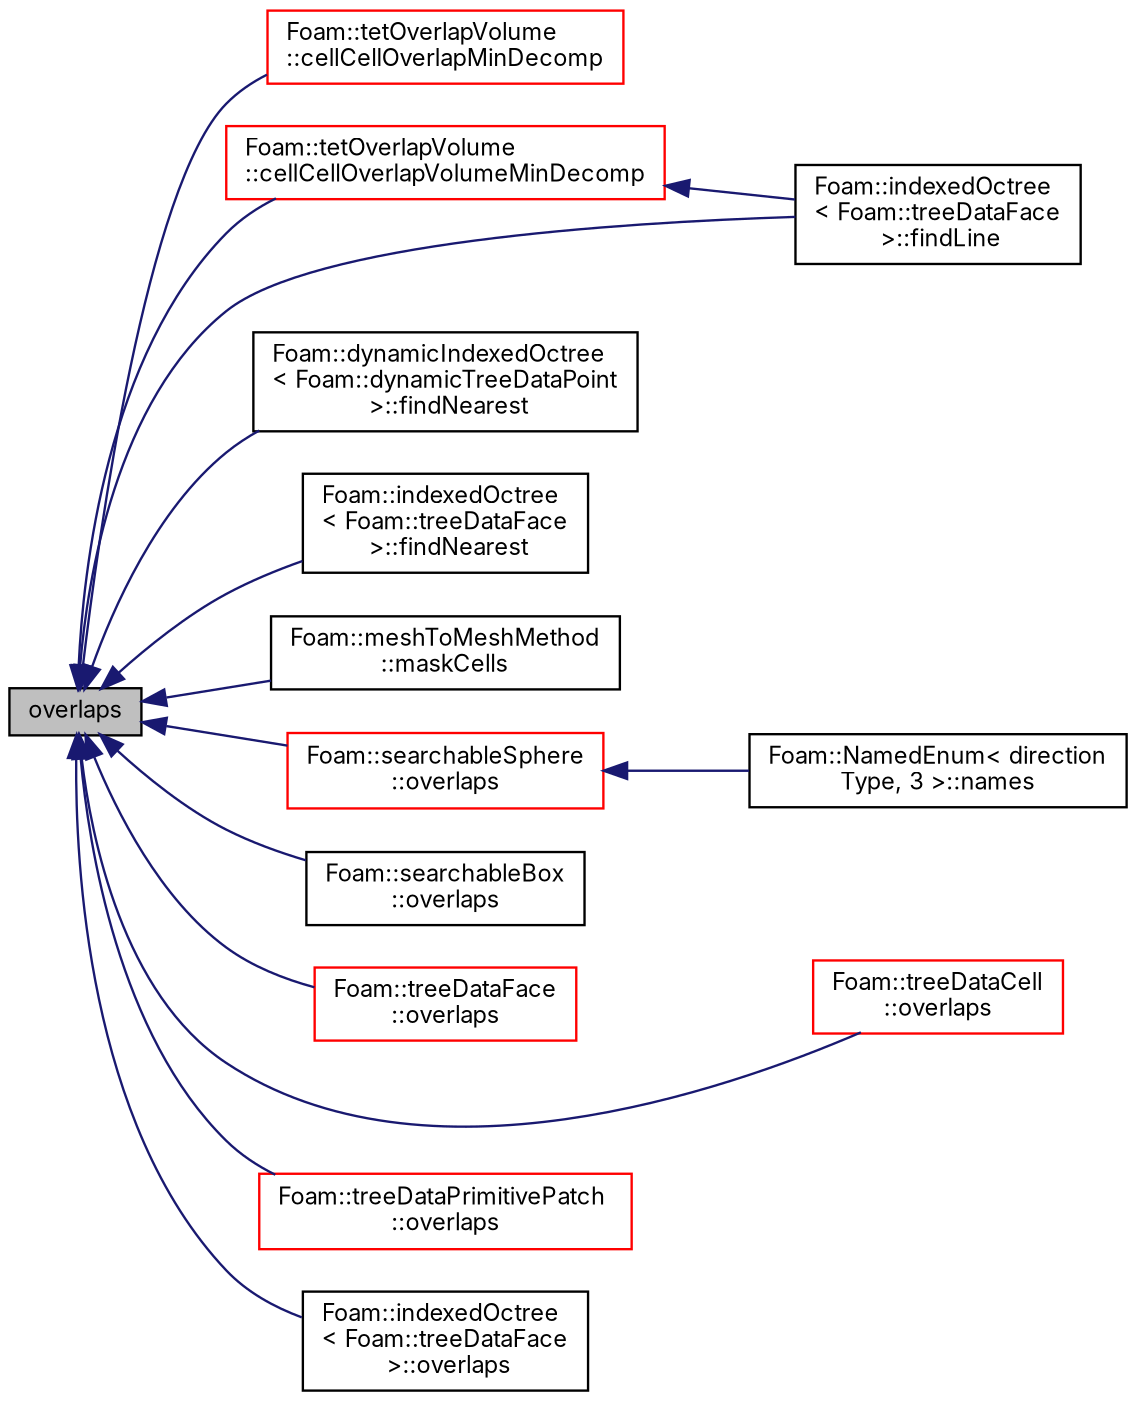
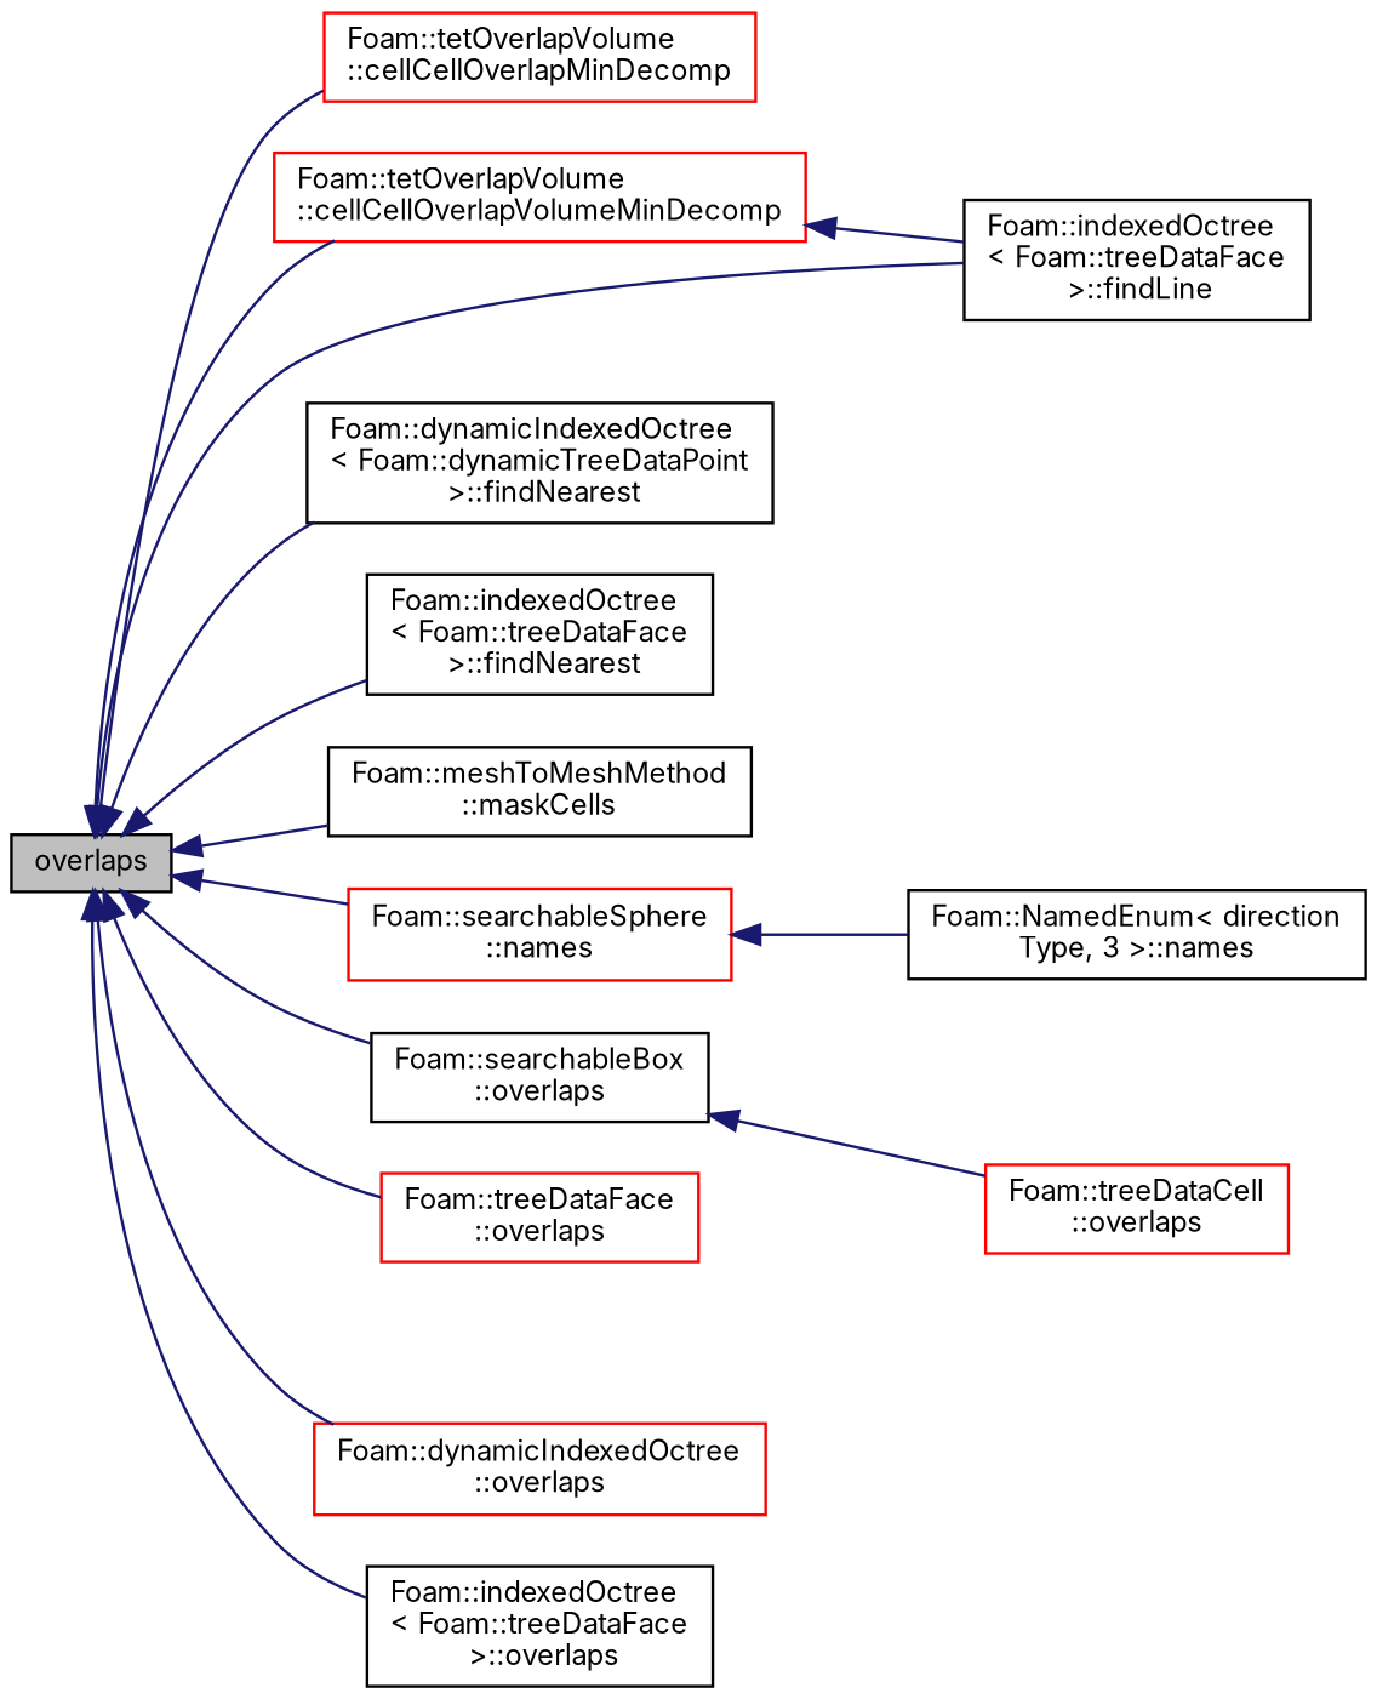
  digraph {
    fontname=Inter
    rankdir=LR
    node [color=black fontname=Inter fontsize=10 shape=record]
    edge [color=midnightblue dir=back fontname=Inter fontsize=10 labelfontname=FreeSans labelfontsize=10 style=solid]
    n1 [fillcolor=grey75 fontcolor=black height=0.2 label=overlaps style=filled width=0.4]
    n2 [color=red height=0.2 label="Foam::tetOverlapVolume\l::cellCellOverlapMinDecomp" width=0.4]
    n3 [color=red height=0.2 label="Foam::tetOverlapVolume\l::cellCellOverlapVolumeMinDecomp" width=0.4]
    n4 [height=0.2 label="Foam::indexedOctree\l\< Foam::treeDataFace\l \>::findLine" width=0.4]
    n5 [height=0.2 label="Foam::dynamicIndexedOctree\l\< Foam::dynamicTreeDataPoint\l \>::findNearest" width=0.4]
    n6 [height=0.2 label="Foam::indexedOctree\l\< Foam::treeDataFace\l \>::findNearest" width=0.4]
    n7 [height=0.2 label="Foam::meshToMeshMethod\l::maskCells" width=0.4]
    n8 [height=0.2 label="Foam::searchableBox\l::overlaps" width=0.4]
-   n9 [color=red height=0.2 label="Foam::searchableSphere\l::overlaps" width=0.4]
+   n9 [color=red height=0.2 label="Foam::searchableSphere\l::names" width=0.4]
    n10 [color=red height=0.2 label="Foam::treeDataFace\l::overlaps" width=0.4]
    n11 [color=red height=0.2 label="Foam::treeDataCell\l::overlaps" width=0.4]
-   n12 [color=red height=0.2 label="Foam::treeDataPrimitivePatch\l::overlaps" width=0.4]
+   n12 [color=red height=0.2 label="Foam::dynamicIndexedOctree\l::overlaps" width=0.4]
    n13 [height=0.2 label="Foam::indexedOctree\l\< Foam::treeDataFace\l \>::overlaps" width=0.4]
    n14 [height=0.2 label="Foam::NamedEnum\< direction\lType, 3 \>::names" width=0.4]
    n1 -> n2
    n1 -> n3
    n1 -> n4
    n1 -> n5
    n1 -> n6
    n1 -> n7
    n1 -> n8
    n1 -> n9
    n1 -> n10
-   n1 -> n11
+   n8 -> n11
    n1 -> n12
    n1 -> n13
    n3 -> n4
    n9 -> n14
  }
